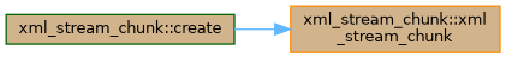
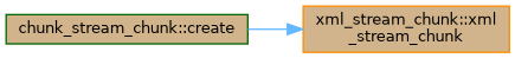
  digraph {
    rankdir=LR
    node [fillcolor=tan fontname=Helvetica fontsize=10 shape=box style=filled]
-   n1 [color=darkgreen fontcolor=black height=0.2 label="xml_stream_chunk::create" width=0.4]
+   n1 [color=darkgreen fontcolor=black height=0.2 label="chunk_stream_chunk::create" width=0.4]
    n2 [color=darkorange height=0.2 label="xml_stream_chunk::xml\l_stream_chunk" width=0.4]
    n1 -> n2 [color=steelblue1 fontname=Helvetica fontsize=10 labelfontname=Helvetica labelfontsize=10 style=solid]
  }
